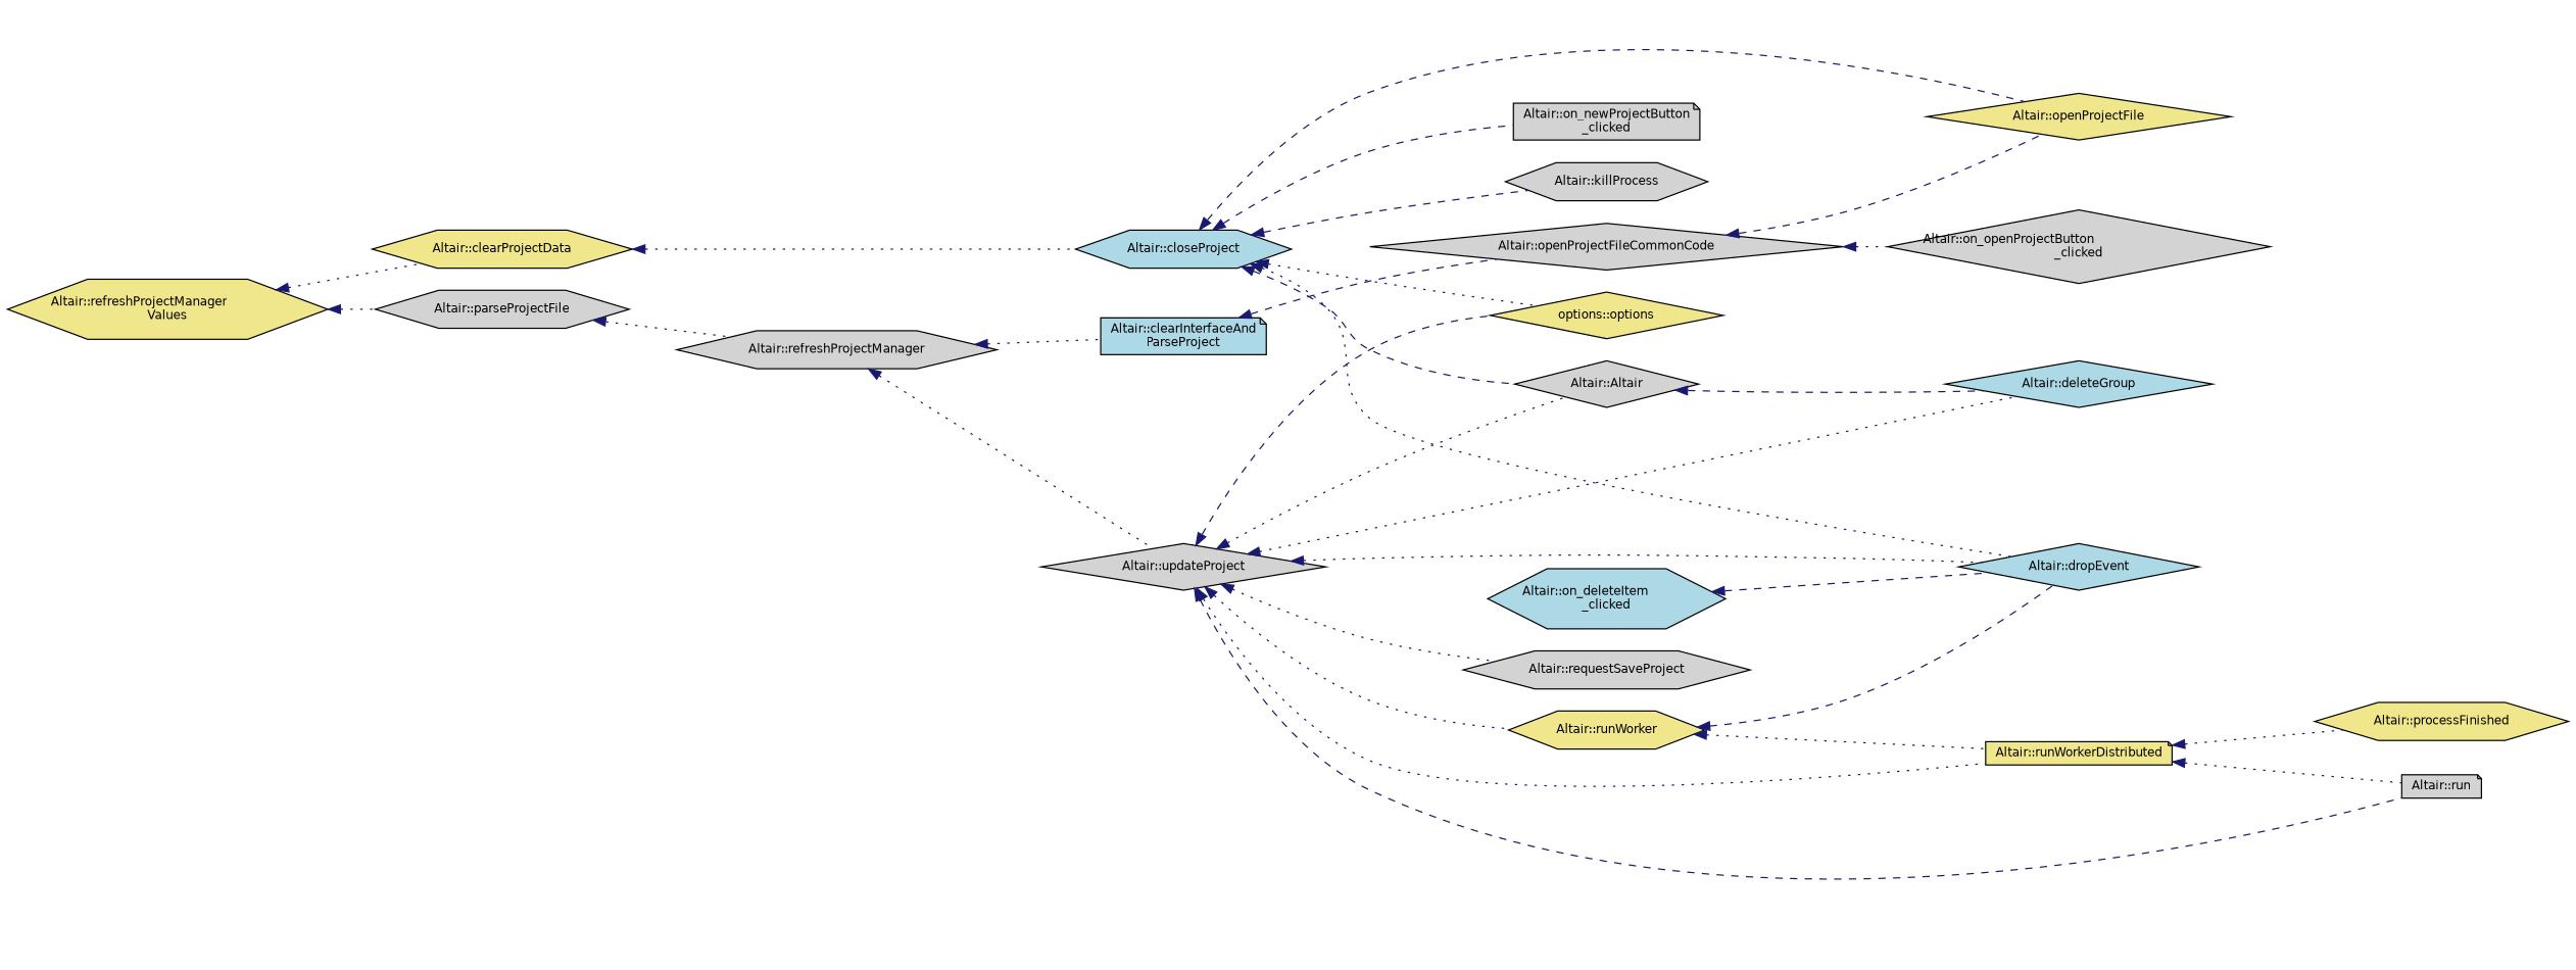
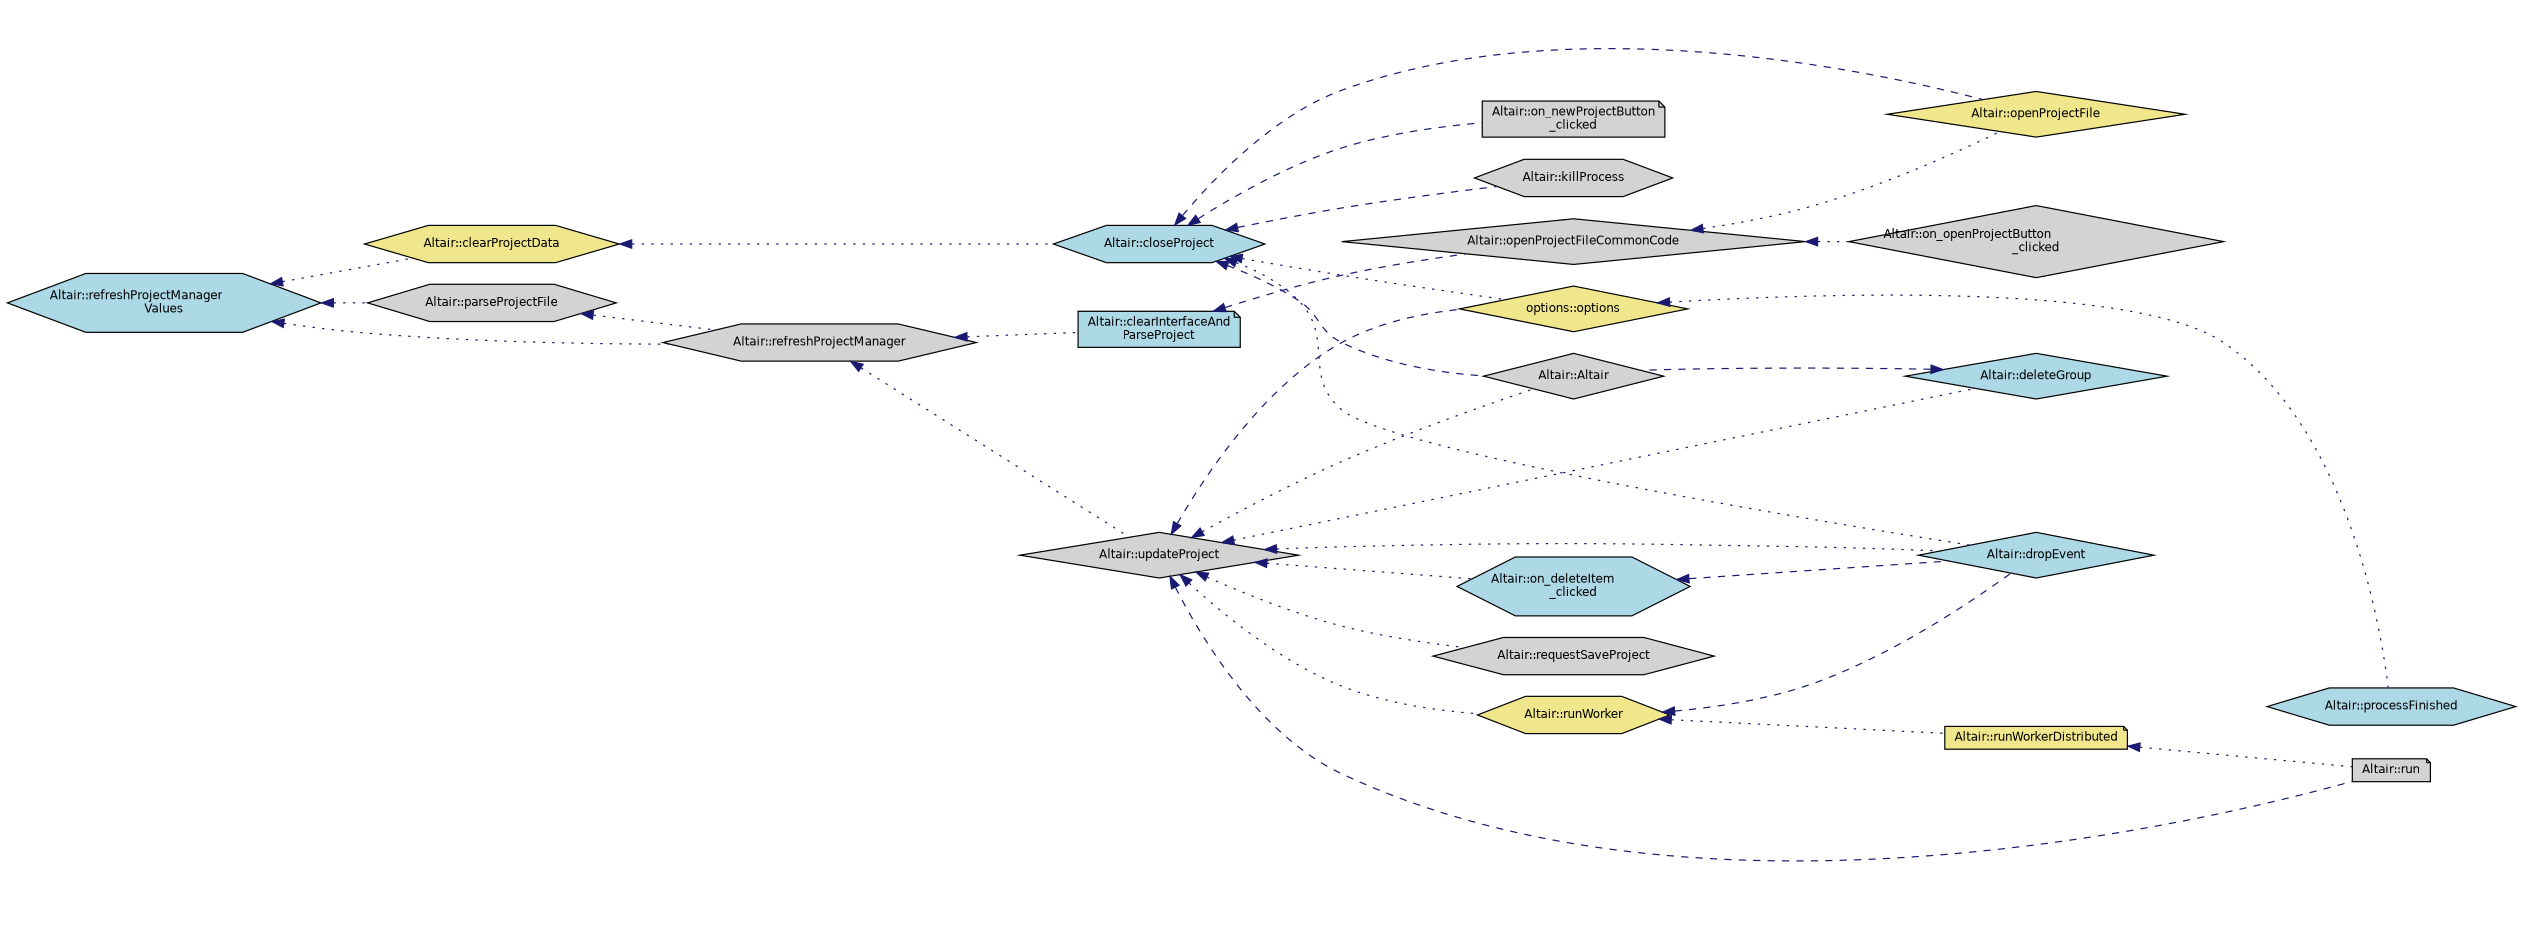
  digraph {
    rankdir=LR
    node [color=black fillcolor=lightgrey fontname=Helvetica fontsize=10 shape=hexagon style=filled]
    edge [color=midnightblue dir=back fontname=Helvetica fontsize=10 labelfontname=Helvetica labelfontsize=10 style=dotted]
-   n1 [fillcolor=khaki fontcolor=black height=0.2 label="Altair::refreshProjectManager\lValues" width=0.4]
+   n1 [fillcolor=lightblue fontcolor=black height=0.2 label="Altair::refreshProjectManager\lValues" width=0.4]
    n2 [fillcolor=khaki height=0.2 label="Altair::clearProjectData" width=0.4]
    n3 [height=0.2 label="Altair::parseProjectFile" width=0.4]
    n4 [height=0.2 label="Altair::refreshProjectManager" width=0.4]
    n5 [fillcolor=lightblue height=0.2 label="Altair::closeProject" width=0.4]
    n6 [fillcolor=lightblue height=0.2 label="Altair::clearInterfaceAnd\lParseProject" shape=note width=0.4]
    n7 [height=0.2 label="Altair::updateProject" shape=diamond width=0.4]
    n8 [height=0.2 label="Altair::Altair" shape=diamond width=0.4]
    n9 [fillcolor=lightblue height=0.2 label="Altair::dropEvent" shape=diamond width=0.4]
    n10 [height=0.2 label="Altair::killProcess" width=0.4]
    n11 [height=0.2 label="Altair::on_newProjectButton\l_clicked" shape=note width=0.4]
    n12 [fillcolor=khaki height=0.2 label="Altair::openProjectFile" shape=diamond width=0.4]
    n13 [fillcolor=khaki height=0.2 label="options::options" shape=diamond width=0.4]
    n14 [height=0.2 label="Altair::on_openProjectButton\l_clicked" shape=diamond width=0.4]
    n15 [height=0.2 label="Altair::openProjectFileCommonCode" shape=diamond width=0.4]
    n16 [fillcolor=lightblue height=0.2 label="Altair::deleteGroup" shape=diamond width=0.4]
    n17 [fillcolor=lightblue height=0.2 label="Altair::on_deleteItem\l_clicked" width=0.4]
    n18 [height=0.2 label="Altair::requestSaveProject" width=0.4]
    n19 [fillcolor=khaki height=0.2 label="Altair::runWorker" width=0.4]
    n20 [height=0.2 label="Altair::run" shape=note width=0.4]
    n21 [fillcolor=khaki height=0.2 label="Altair::runWorkerDistributed" shape=note width=0.4]
-   n22 [fillcolor=khaki height=0.2 label="Altair::processFinished" width=0.4]
+   n22 [fillcolor=lightblue height=0.2 label="Altair::processFinished" width=0.4]
    n1 -> n2
    n1 -> n3
+   n1 -> n4
    n2 -> n5
    n3 -> n4
    n4 -> n6
    n4 -> n7
    n5 -> n8 [style=dashed]
    n5 -> n9
    n5 -> n10 [style=dashed]
    n5 -> n11 [style=dashed]
    n5 -> n12 [style=dashed]
    n5 -> n13
    n6 -> n15 [style=dashed]
    n7 -> n8
    n7 -> n9
    n7 -> n13 [style=dashed]
    n7 -> n16
-   n7 -> n21
+   n7 -> n17
    n7 -> n18
    n7 -> n19
    n7 -> n20 [style=dashed]
-   n15 -> n12 [style=dashed]
+   n15 -> n12
    n15 -> n14
-   n8 -> n16 [style=dashed]
+   n16 -> n8 [style=dashed]
    n17 -> n9 [style=dashed]
    n19 -> n9 [style=dashed]
    n19 -> n21
    n21 -> n20
-   n21 -> n22
+   n13 -> n22
  }
